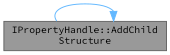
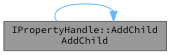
  digraph {
    rankdir=LR
    fontname="Source Code Pro"
-   n1 [color=gray40 fillcolor=grey60 fontcolor=black fontname="Source Code Pro" fontsize=10 height=0.2 label="IPropertyHandle::AddChild\lStructure" shape=box style=filled width=0.4]
+   n1 [color=gray40 fillcolor=grey60 fontcolor=black fontname="Source Code Pro" fontsize=10 height=0.2 label="IPropertyHandle::AddChild\lAddChild" shape=box style=filled width=0.4]
    n1 -> n1 [color=steelblue1 fontname="Source Code Pro" fontsize=10 labelfontname=Helvetica labelfontsize=10 style=solid]
  }
